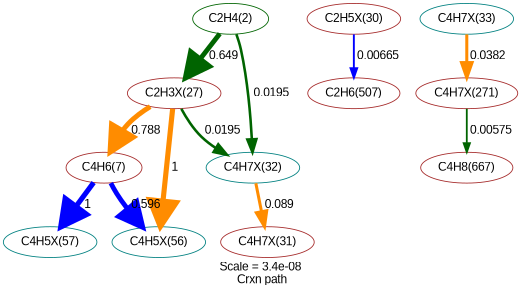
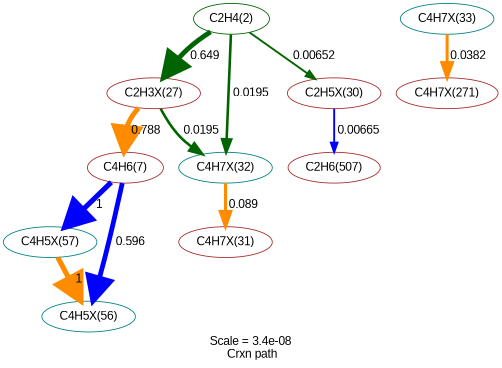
  digraph {
    fontname="Liberation Sans"
    label="Scale = 3.4e-08\l Crxn path"
    node [color=brown fontname="Liberation Sans"]
    edge [arrowsize=1.51 color=darkgreen fontname="Liberation Sans" style="setlinewidth(3.03)"]
    n1 [color=darkgreen label="C2H4(2)"]
    n2 [label="C2H3X(27)"]
    n3 [label="C2H5X(30)"]
    n4 [color=teal label="C4H7X(32)"]
    n5 [label="C4H6(7)"]
    n6 [label="C2H6(507)"]
    n7 [label="C4H7X(31)"]
    n8 [color=teal label="C4H5X(57)"]
    n9 [color=teal label="C4H5X(56)"]
    n10 [color=teal label="C4H7X(33)"]
    n11 [label="C4H7X(271)"]
-   n12 [label="C4H8(667)"]
    n1 -> n2 [arrowsize=2.84 label=" 0.649" style="setlinewidth(5.67)"]
+   n1 -> n3 [arrowsize=1.1 label=" 0.00652" style="setlinewidth(2.2)"]
    n1 -> n4 [label=" 0.0195"]
    n2 -> n4 [label=" 0.0195"]
    n2 -> n5 [arrowsize=2.91 color=darkorange label=" 0.788" style="setlinewidth(5.82)"]
    n3 -> n6 [arrowsize=1.11 color=blue label=" 0.00665" style="setlinewidth(2.22)"]
    n4 -> n7 [arrowsize=1.77 color=darkorange label=" 0.089" style="setlinewidth(3.55)"]
    n5 -> n8 [arrowsize=3 color=blue label=" 1" style="setlinewidth(6)"]
    n5 -> n9 [arrowsize=2.8 color=blue label=" 0.596" style="setlinewidth(5.61)"]
-   n2 -> n9 [arrowsize=3 color=darkorange label=" 1" style="setlinewidth(6)"]
+   n8 -> n9 [arrowsize=3 color=darkorange label=" 1" style="setlinewidth(6)"]
    n10 -> n11 [arrowsize=1.77 color=darkorange label=" 0.0382" style="setlinewidth(3.54)"]
-   n11 -> n12 [arrowsize=1.05 label=" 0.00575" style="setlinewidth(2.11)"]
  }
